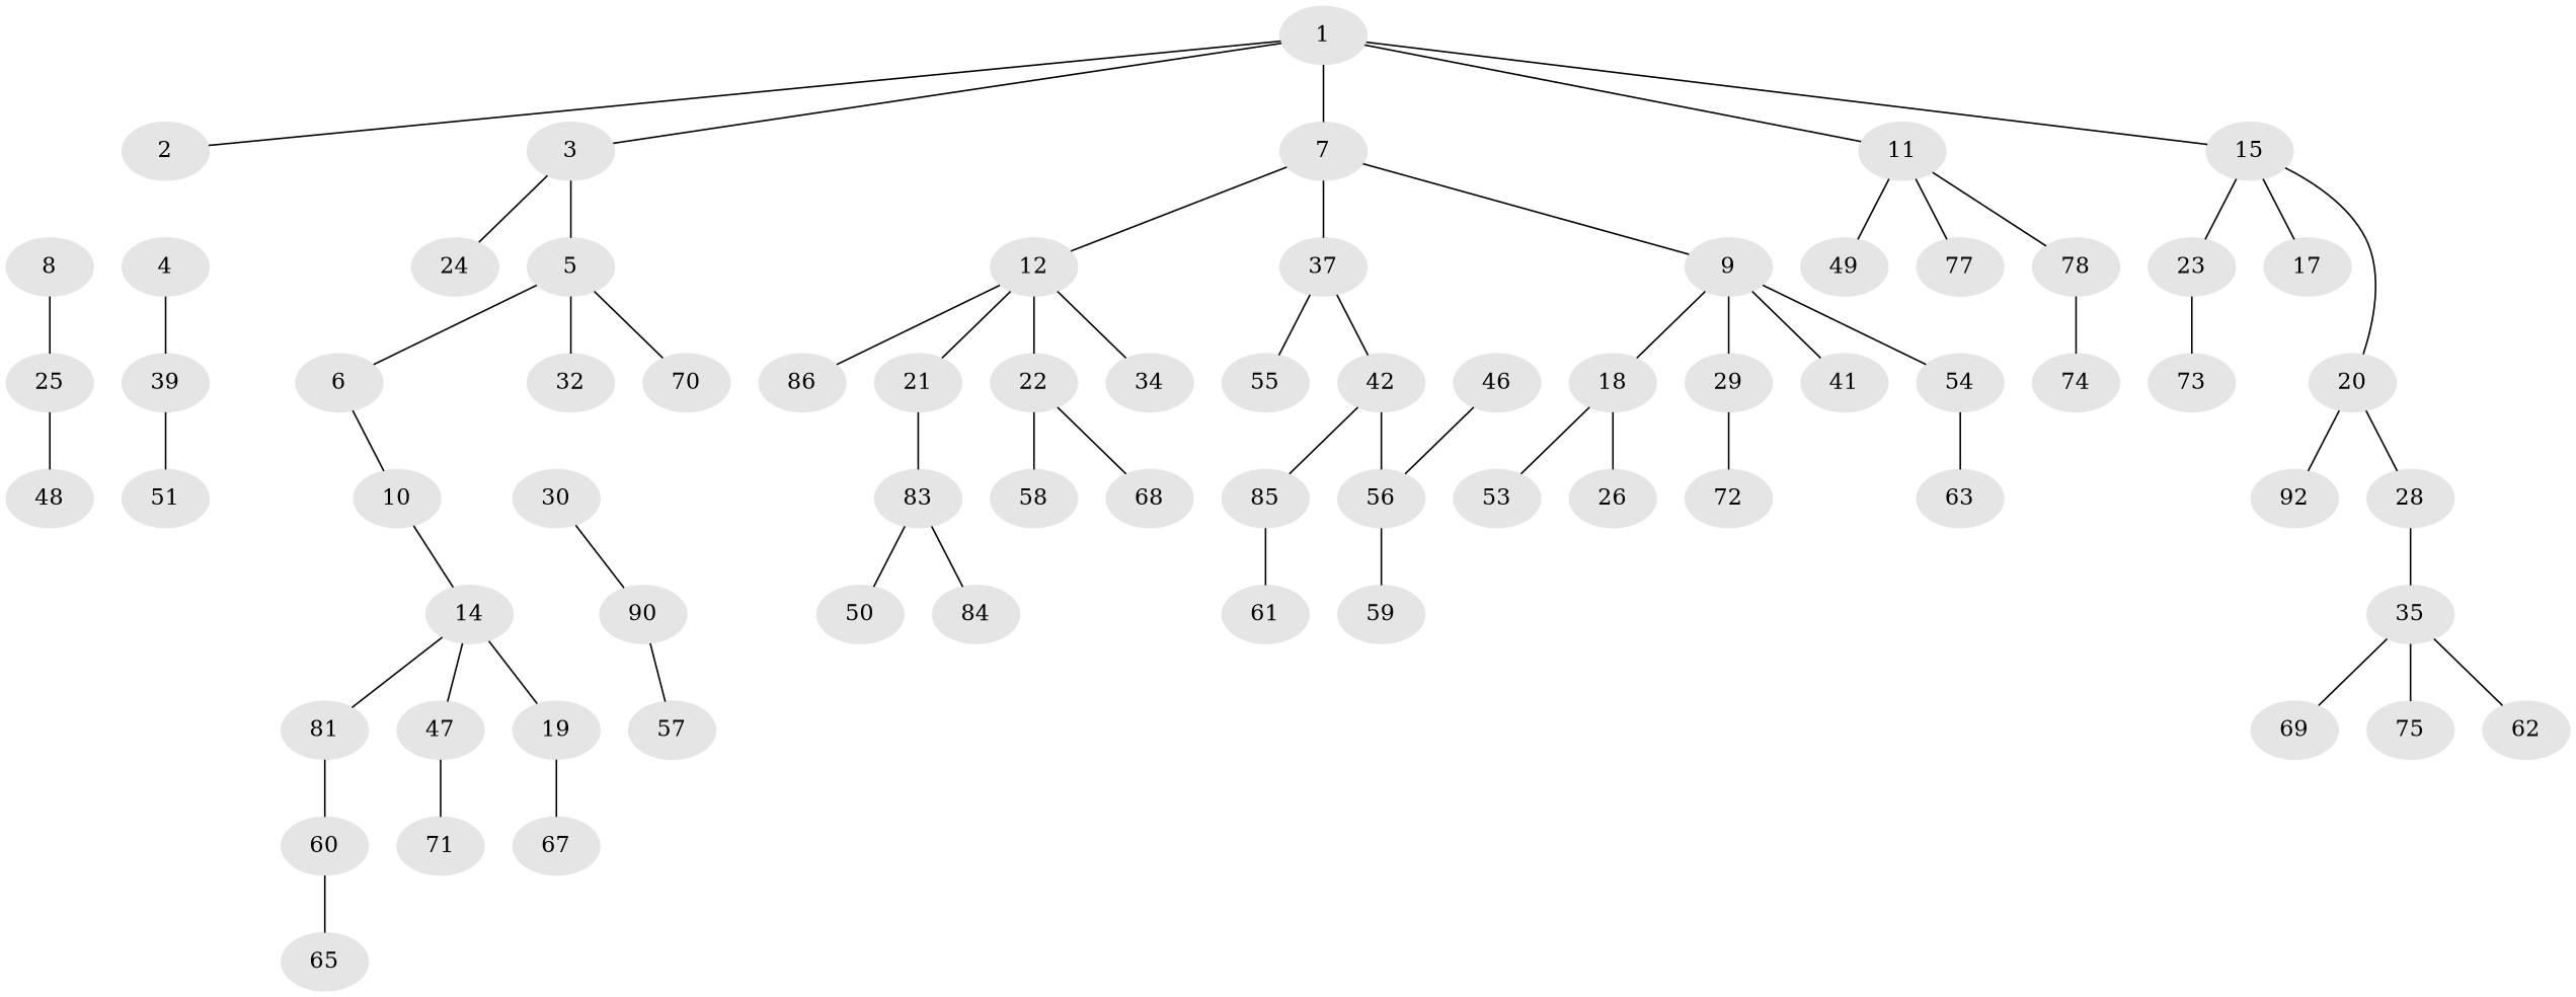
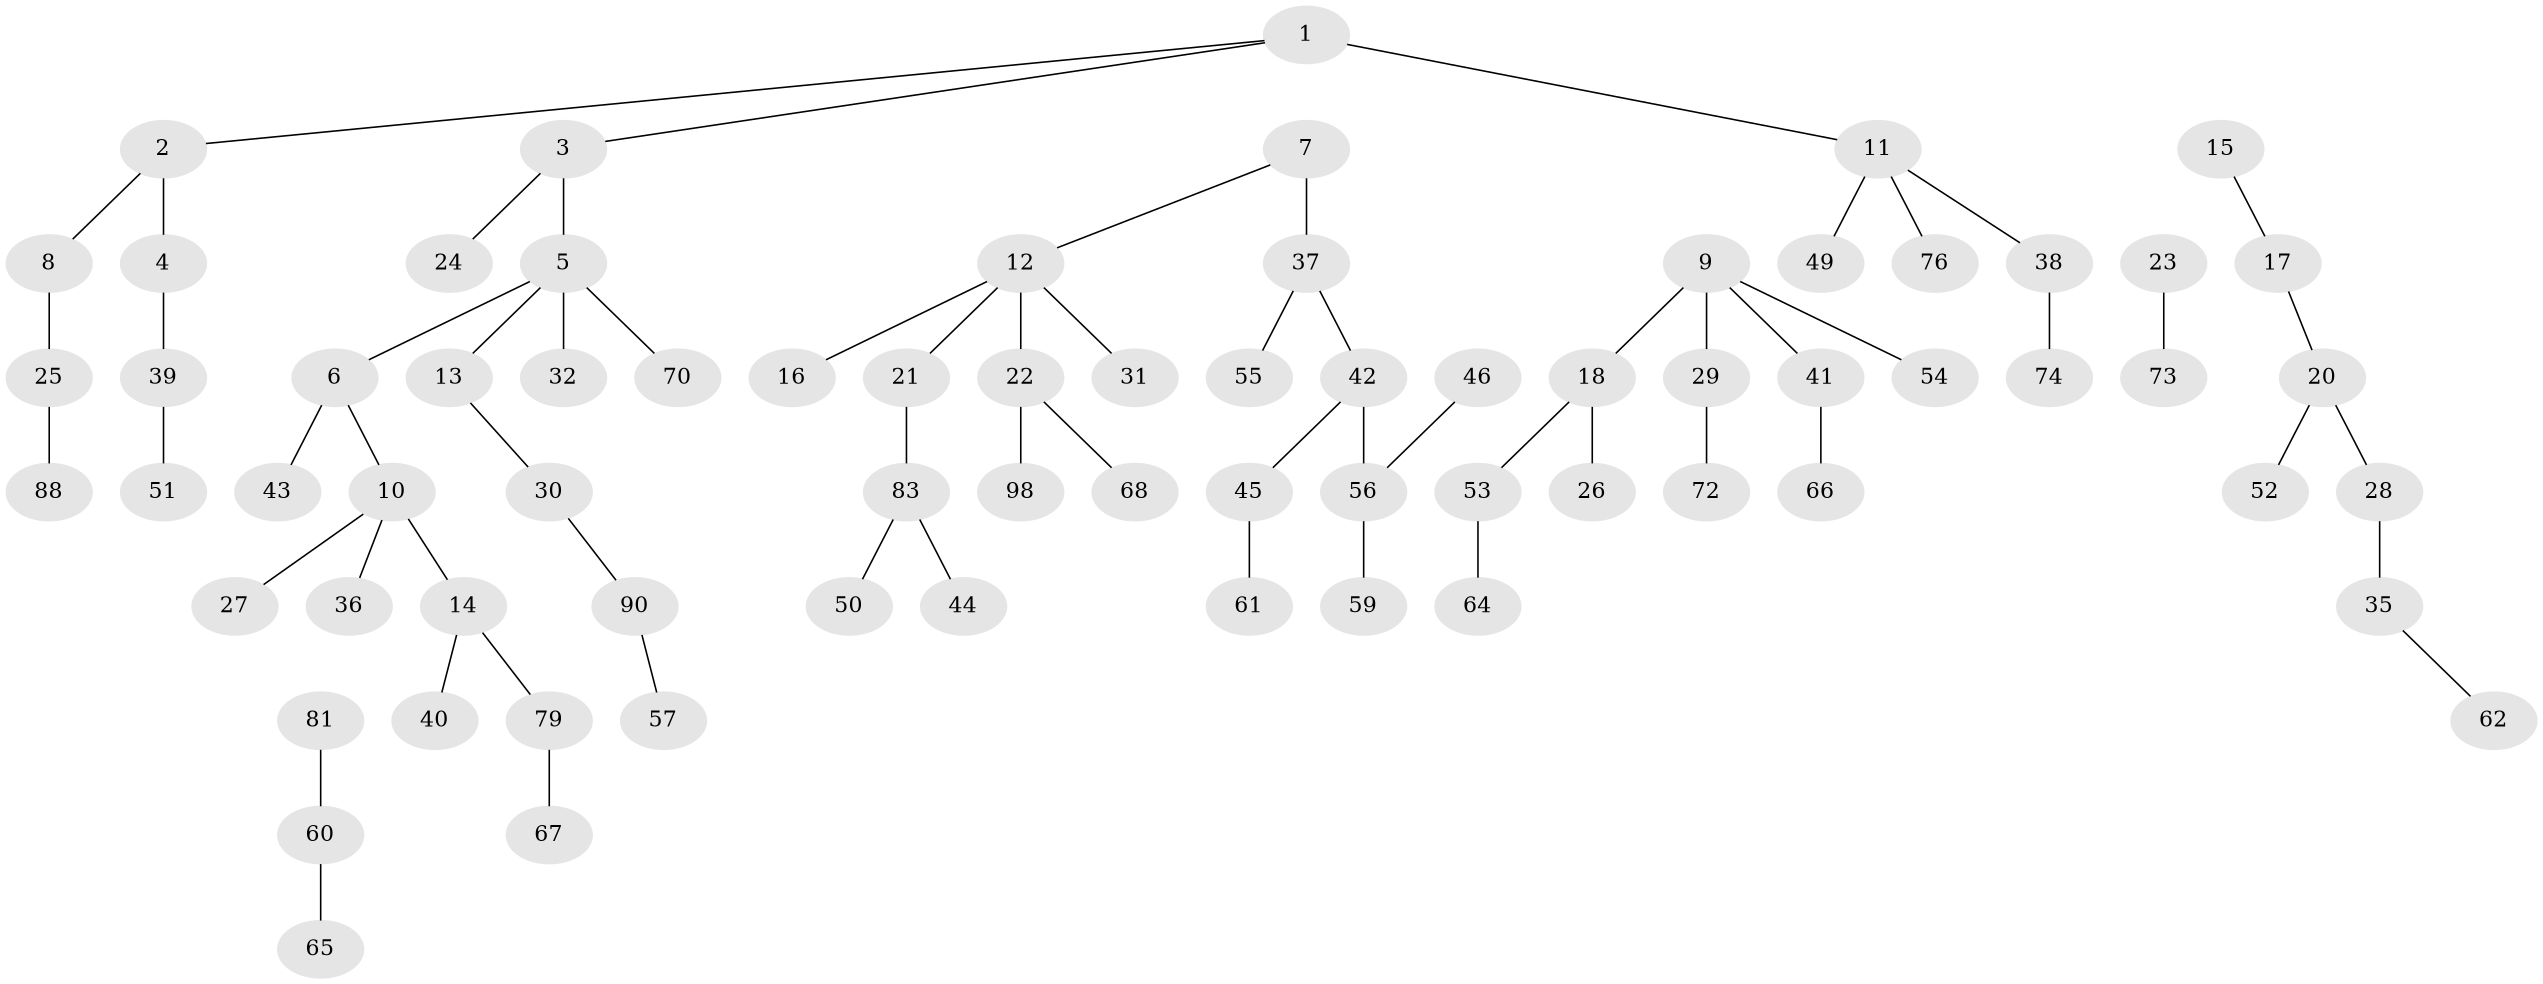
  graph {
    node [color=gray90 style=filled]
    1
    2
    3
    7
    11
    15
    4
    8
    5
    24
    9
    12
    37
-   38 [label=78]
+   38
    49
-   76 [label=77]
+   76
    17
    23
    39
    25
-   48
+   48 [label=88]
    6
+   13
    32
    70
    51
    10
+   43
    30
    14
+   27
+   36
    18
    29
    41
    54
-   16 [label=86]
+   16
    21
    22
-   34
+   34 [label=31]
    42
    55
    26
    53
    72
-   63
-   19
+   66
+   19 [label=79]
    n49 [label=81]
-   47
+   47 [label=40]
    74
    n52 [label=83]
-   58
+   58 [label=98]
    68
    n55 [label=90]
    67
    60
-   71
    20
    73
    28
-   52 [label=92]
+   52
+   64
    35
-   44 [label=84]
+   44
    50
    62
-   69
-   75
    57
    65
-   45 [label=85]
+   45
    56
    61
    46
    59
    1 -- 2
    1 -- 3
-   1 -- 7
    1 -- 11
-   1 -- 15
+   2 -- 4
+   2 -- 8
    3 -- 5
    3 -- 24
-   7 -- 9
    7 -- 12
    7 -- 37
    11 -- 38
    11 -- 49
    11 -- 76
    15 -- 17
-   15 -- 23
    4 -- 39
    8 -- 25
    5 -- 6
+   5 -- 13
    5 -- 32
    5 -- 70
    9 -- 18
    9 -- 29
    9 -- 41
    9 -- 54
    12 -- 16
    12 -- 21
    12 -- 22
    12 -- 34
    37 -- 42
    37 -- 55
    38 -- 74
-   15 -- 20
+   17 -- 20
    23 -- 73
    39 -- 51
    25 -- 48
    6 -- 10
+   6 -- 43
+   13 -- 30
    10 -- 14
+   10 -- 27
+   10 -- 36
    30 -- n55
    14 -- 19
-   14 -- n49
    14 -- 47
    18 -- 26
    18 -- 53
    29 -- 72
-   54 -- 63
+   41 -- 66
    21 -- n52
    22 -- 58
    22 -- 68
    42 -- 45
    42 -- 56
+   53 -- 64
    19 -- 67
    n49 -- 60
-   47 -- 71
    n52 -- 44
    n52 -- 50
    n55 -- 57
    60 -- 65
    20 -- 28
    20 -- 52
    28 -- 35
    35 -- 62
-   35 -- 69
-   35 -- 75
    45 -- 61
    56 -- 59
    46 -- 56
  }
